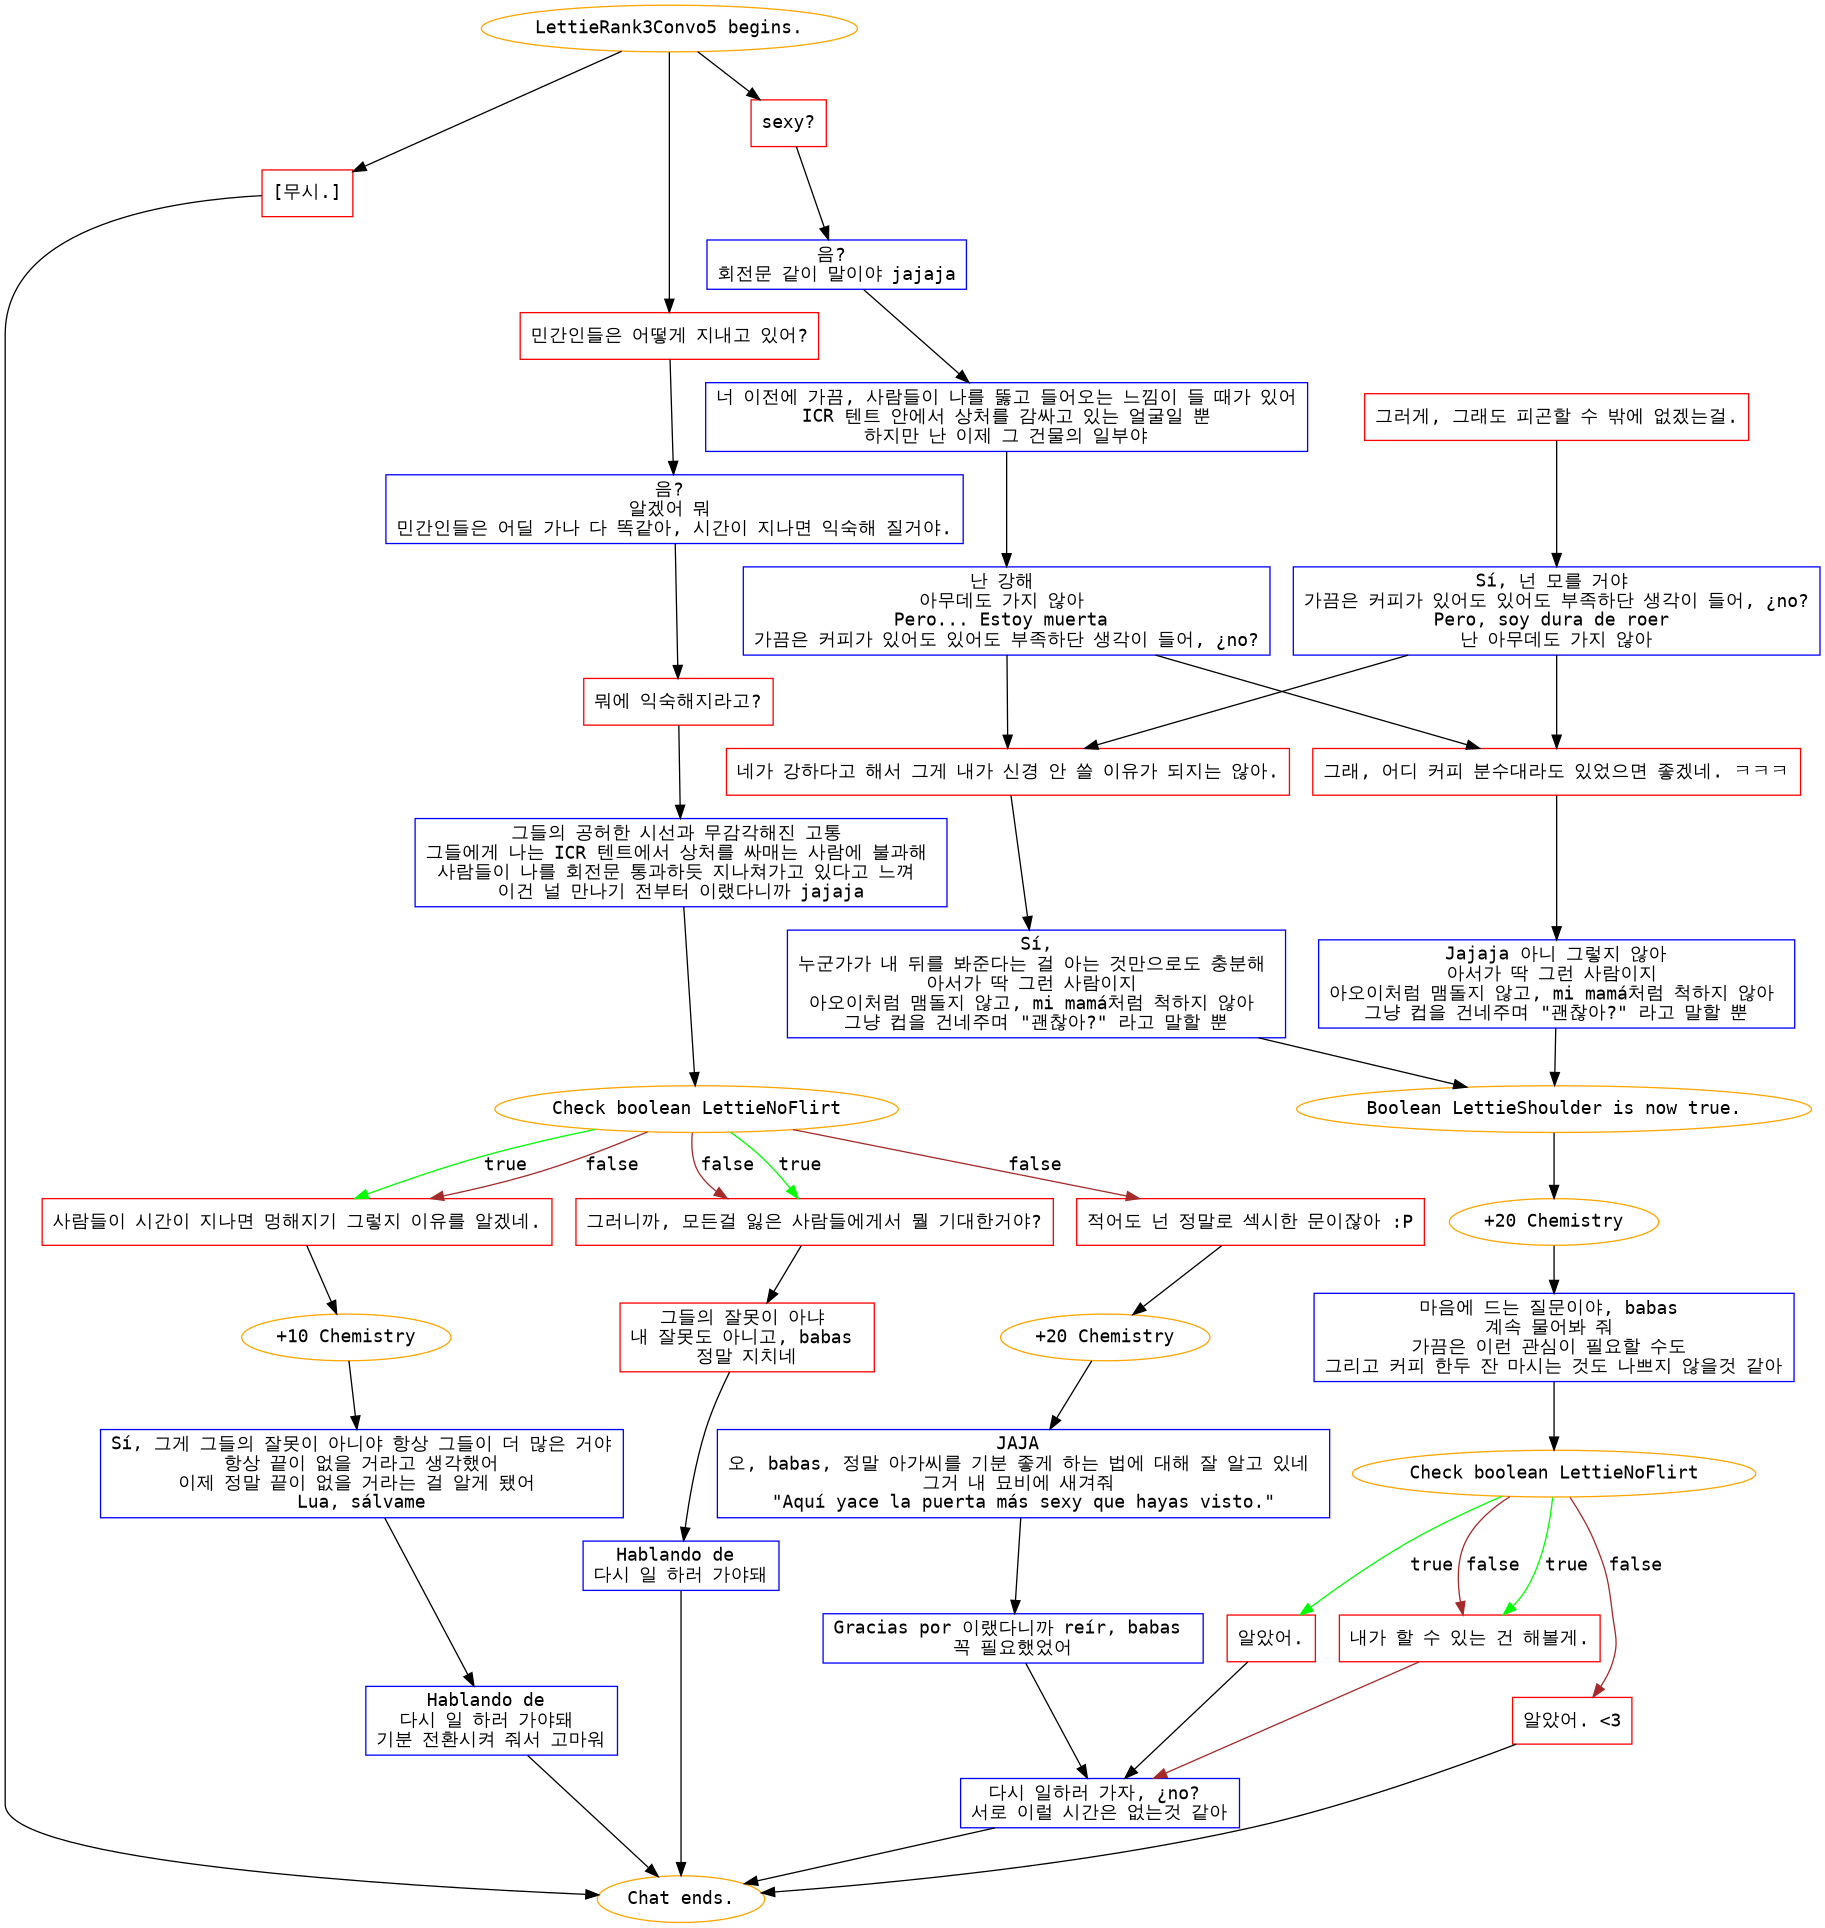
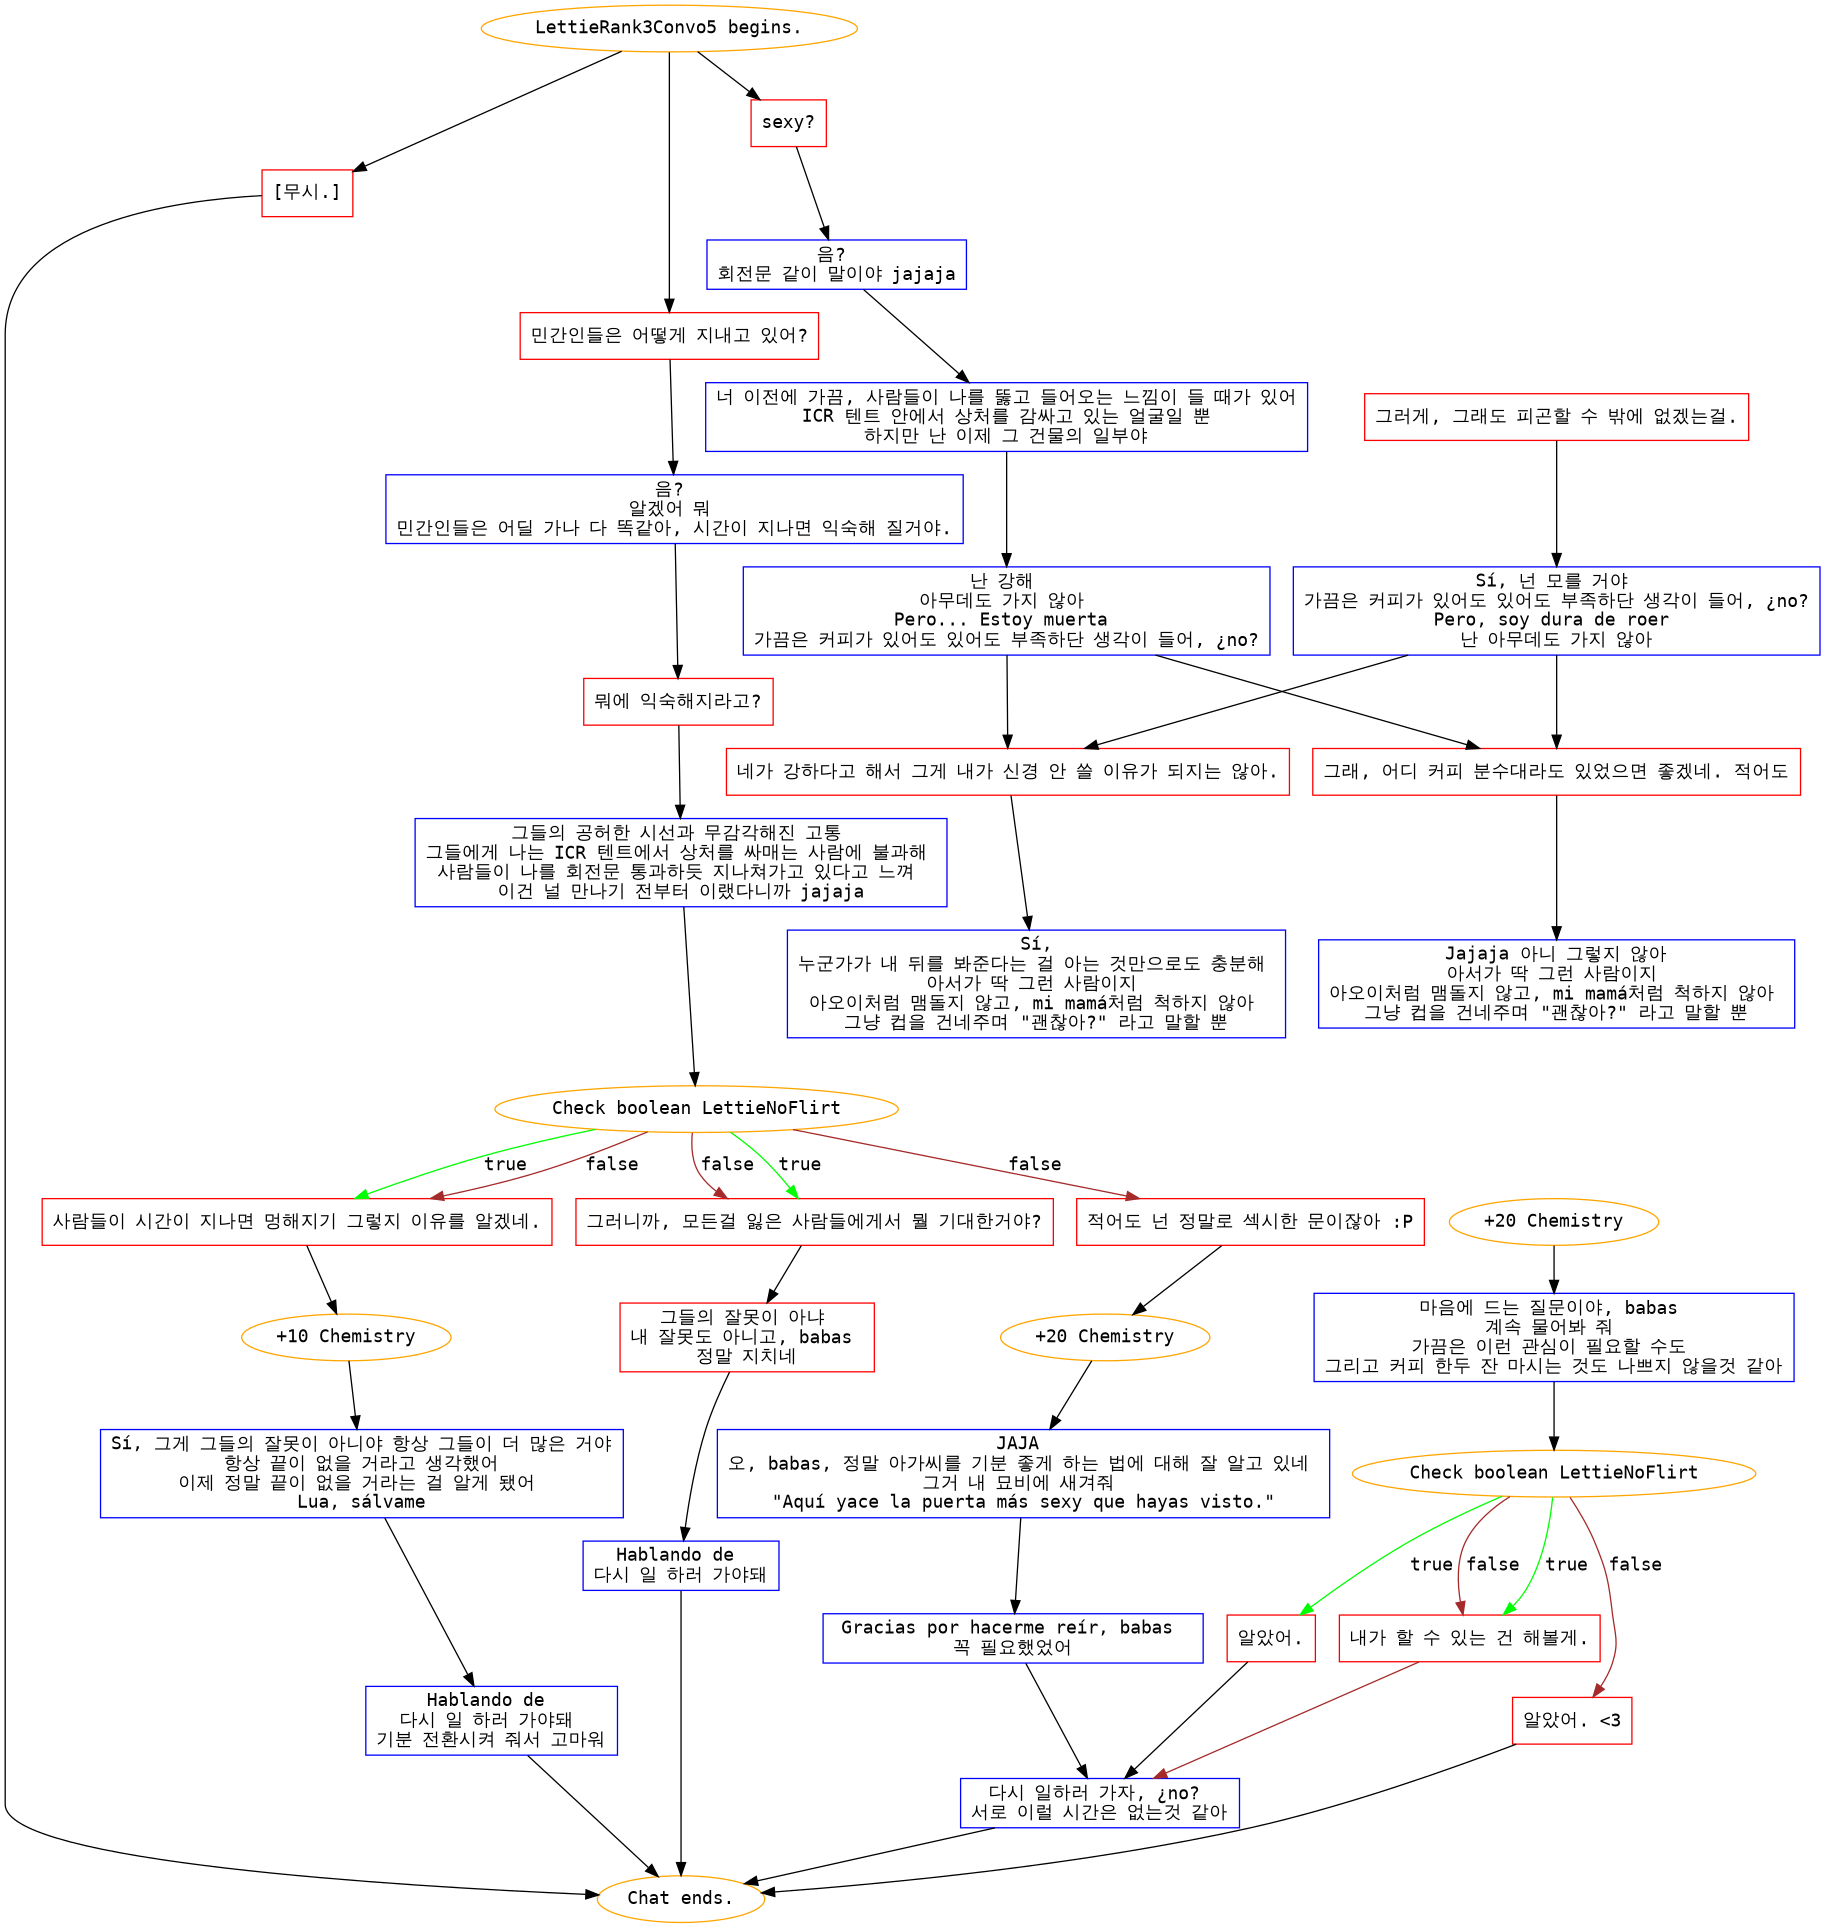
  digraph {
    fontname="DejaVu Sans Mono"
    node [color=blue fontname="DejaVu Sans Mono" shape=box]
    edge [fontname="DejaVu Sans Mono"]
    "LettieRank3Convo5 begins." [color=orange shape=""]
    n2 [color=red label="sexy?"]
    n3 [color=red label="민간인들은 어떻게 지내고 있어?"]
    n4 [color=red label="[무시.]"]
    n5 [label="음? \n회전문 같이 말이야 jajaja"]
    n6 [label="음? \n알겠어 뭐 \n민간인들은 어딜 가나 다 똑같아, 시간이 지나면 익숙해 질거야."]
    "Chat ends." [color=orange shape=""]
    n8 [label="너 이전에 가끔, 사람들이 나를 뚫고 들어오는 느낌이 들 때가 있어\nICR 텐트 안에서 상처를 감싸고 있는 얼굴일 뿐\n하지만 난 이제 그 건물의 일부야"]
    n9 [color=red label="뭐에 익숙해지라고?"]
    n10 [label="난 강해 \n아무데도 가지 않아 \nPero... Estoy muerta \n가끔은 커피가 있어도 있어도 부족하단 생각이 들어, ¿no?"]
    n11 [color=red label="그러게, 그래도 피곤할 수 밖에 없겠는걸."]
    n12 [label="Sí, 넌 모를 거야 \n가끔은 커피가 있어도 있어도 부족하단 생각이 들어, ¿no?\nPero, soy dura de roer \n난 아무데도 가지 않아"]
    n13 [label="그들의 공허한 시선과 무감각해진 고통 \n그들에게 나는 ICR 텐트에서 상처를 싸매는 사람에 불과해 \n사람들이 나를 회전문 통과하듯 지나쳐가고 있다고 느껴 \n이건 널 만나기 전부터 이랬다니까 jajaja"]
    n14 [color=red label="네가 강하다고 해서 그게 내가 신경 안 쓸 이유가 되지는 않아."]
-   n15 [color=red label="그래, 어디 커피 분수대라도 있었으면 좋겠네. ㅋㅋㅋ"]
+   n15 [color=red label="그래, 어디 커피 분수대라도 있었으면 좋겠네. 적어도"]
    n16 [color=orange label="Check boolean LettieNoFlirt" shape=""]
    n17 [label="Sí,\n누군가가 내 뒤를 봐준다는 걸 아는 것만으로도 충분해 \n아서가 딱 그런 사람이지 \n아오이처럼 맴돌지 않고, mi mamá처럼 척하지 않아 \n그냥 컵을 건네주며 \"괜찮아?\" 라고 말할 뿐"]
    n18 [label="Jajaja 아니 그렇지 않아\n아서가 딱 그런 사람이지 \n아오이처럼 맴돌지 않고, mi mamá처럼 척하지 않아 \n그냥 컵을 건네주며 \"괜찮아?\" 라고 말할 뿐"]
    n19 [color=red label="그러니까, 모든걸 잃은 사람들에게서 뭘 기대한거야?"]
    n20 [color=red label="사람들이 시간이 지나면 멍해지기 그렇지 이유를 알겠네."]
    n21 [color=red label="적어도 넌 정말로 섹시한 문이잖아 :P"]
-   n22 [color=orange label="Boolean LettieShoulder is now true." shape=""]
    n23 [color=red label="그들의 잘못이 아냐 \n내 잘못도 아니고, babas \n정말 지치네"]
    n24 [color=orange label="+10 Chemistry" shape=""]
    n25 [color=orange label="+20 Chemistry" shape=""]
    n26 [color=orange label="+20 Chemistry" shape=""]
    n27 [label="Hablando de \n다시 일 하러 가야돼"]
    n28 [label="Sí, 그게 그들의 잘못이 아니야 항상 그들이 더 많은 거야\n항상 끝이 없을 거라고 생각했어\n이제 정말 끝이 없을 거라는 걸 알게 됐어 \nLua, sálvame"]
    n29 [label="JAJA \n오, babas, 정말 아가씨를 기분 좋게 하는 법에 대해 잘 알고 있네 \n그거 내 묘비에 새겨줘 \n\"Aquí yace la puerta más sexy que hayas visto.\""]
    n30 [label="마음에 드는 질문이야, babas \n계속 물어봐 줘 \n가끔은 이런 관심이 필요할 수도 \n그리고 커피 한두 잔 마시는 것도 나쁘지 않을것 같아"]
    n31 [label="Hablando de \n다시 일 하러 가야돼 \n기분 전환시켜 줘서 고마워"]
-   n32 [label="Gracias por 이랬다니까 reír, babas \n꼭 필요했었어"]
+   n32 [label="Gracias por hacerme reír, babas \n꼭 필요했었어"]
    n33 [color=orange label="Check boolean LettieNoFlirt" shape=""]
    n34 [label="다시 일하러 가자, ¿no? \n서로 이럴 시간은 없는것 같아"]
    n35 [color=red label="알았어."]
    n36 [color=red label="내가 할 수 있는 건 해볼게."]
    n37 [color=red label="알았어. <3"]
    "LettieRank3Convo5 begins." -> n2
    "LettieRank3Convo5 begins." -> n3
    "LettieRank3Convo5 begins." -> n4
    n2 -> n5
    n3 -> n6
    n4 -> "Chat ends."
    n5 -> n8
    n6 -> n9
    n8 -> n10
    n9 -> n13
    n10 -> n14
    n10 -> n15
    n11 -> n12
    n12 -> n14
    n12 -> n15
    n13 -> n16
    n14 -> n17
    n15 -> n18
    n16 -> n19 [color=green label=true]
    n16 -> n19 [color=brown label=false]
    n16 -> n20 [color=green label=true]
    n16 -> n20 [color=brown label=false]
    n16 -> n21 [color=brown label=false]
-   n17 -> n22
-   n18 -> n22
    n19 -> n23
    n20 -> n24
    n21 -> n25
-   n22 -> n26
    n23 -> n27
    n24 -> n28
    n25 -> n29
    n26 -> n30
    n27 -> "Chat ends."
    n28 -> n31
    n29 -> n32
    n30 -> n33
    n31 -> "Chat ends."
    n32 -> n34
    n33 -> n35 [color=green label=true]
    n33 -> n36 [color=green label=true]
    n33 -> n36 [color=brown label=false]
    n33 -> n37 [color=brown label=false]
    n34 -> "Chat ends."
    n35 -> n34
    n36 -> n34 [color=brown]
    n37 -> "Chat ends."
  }
